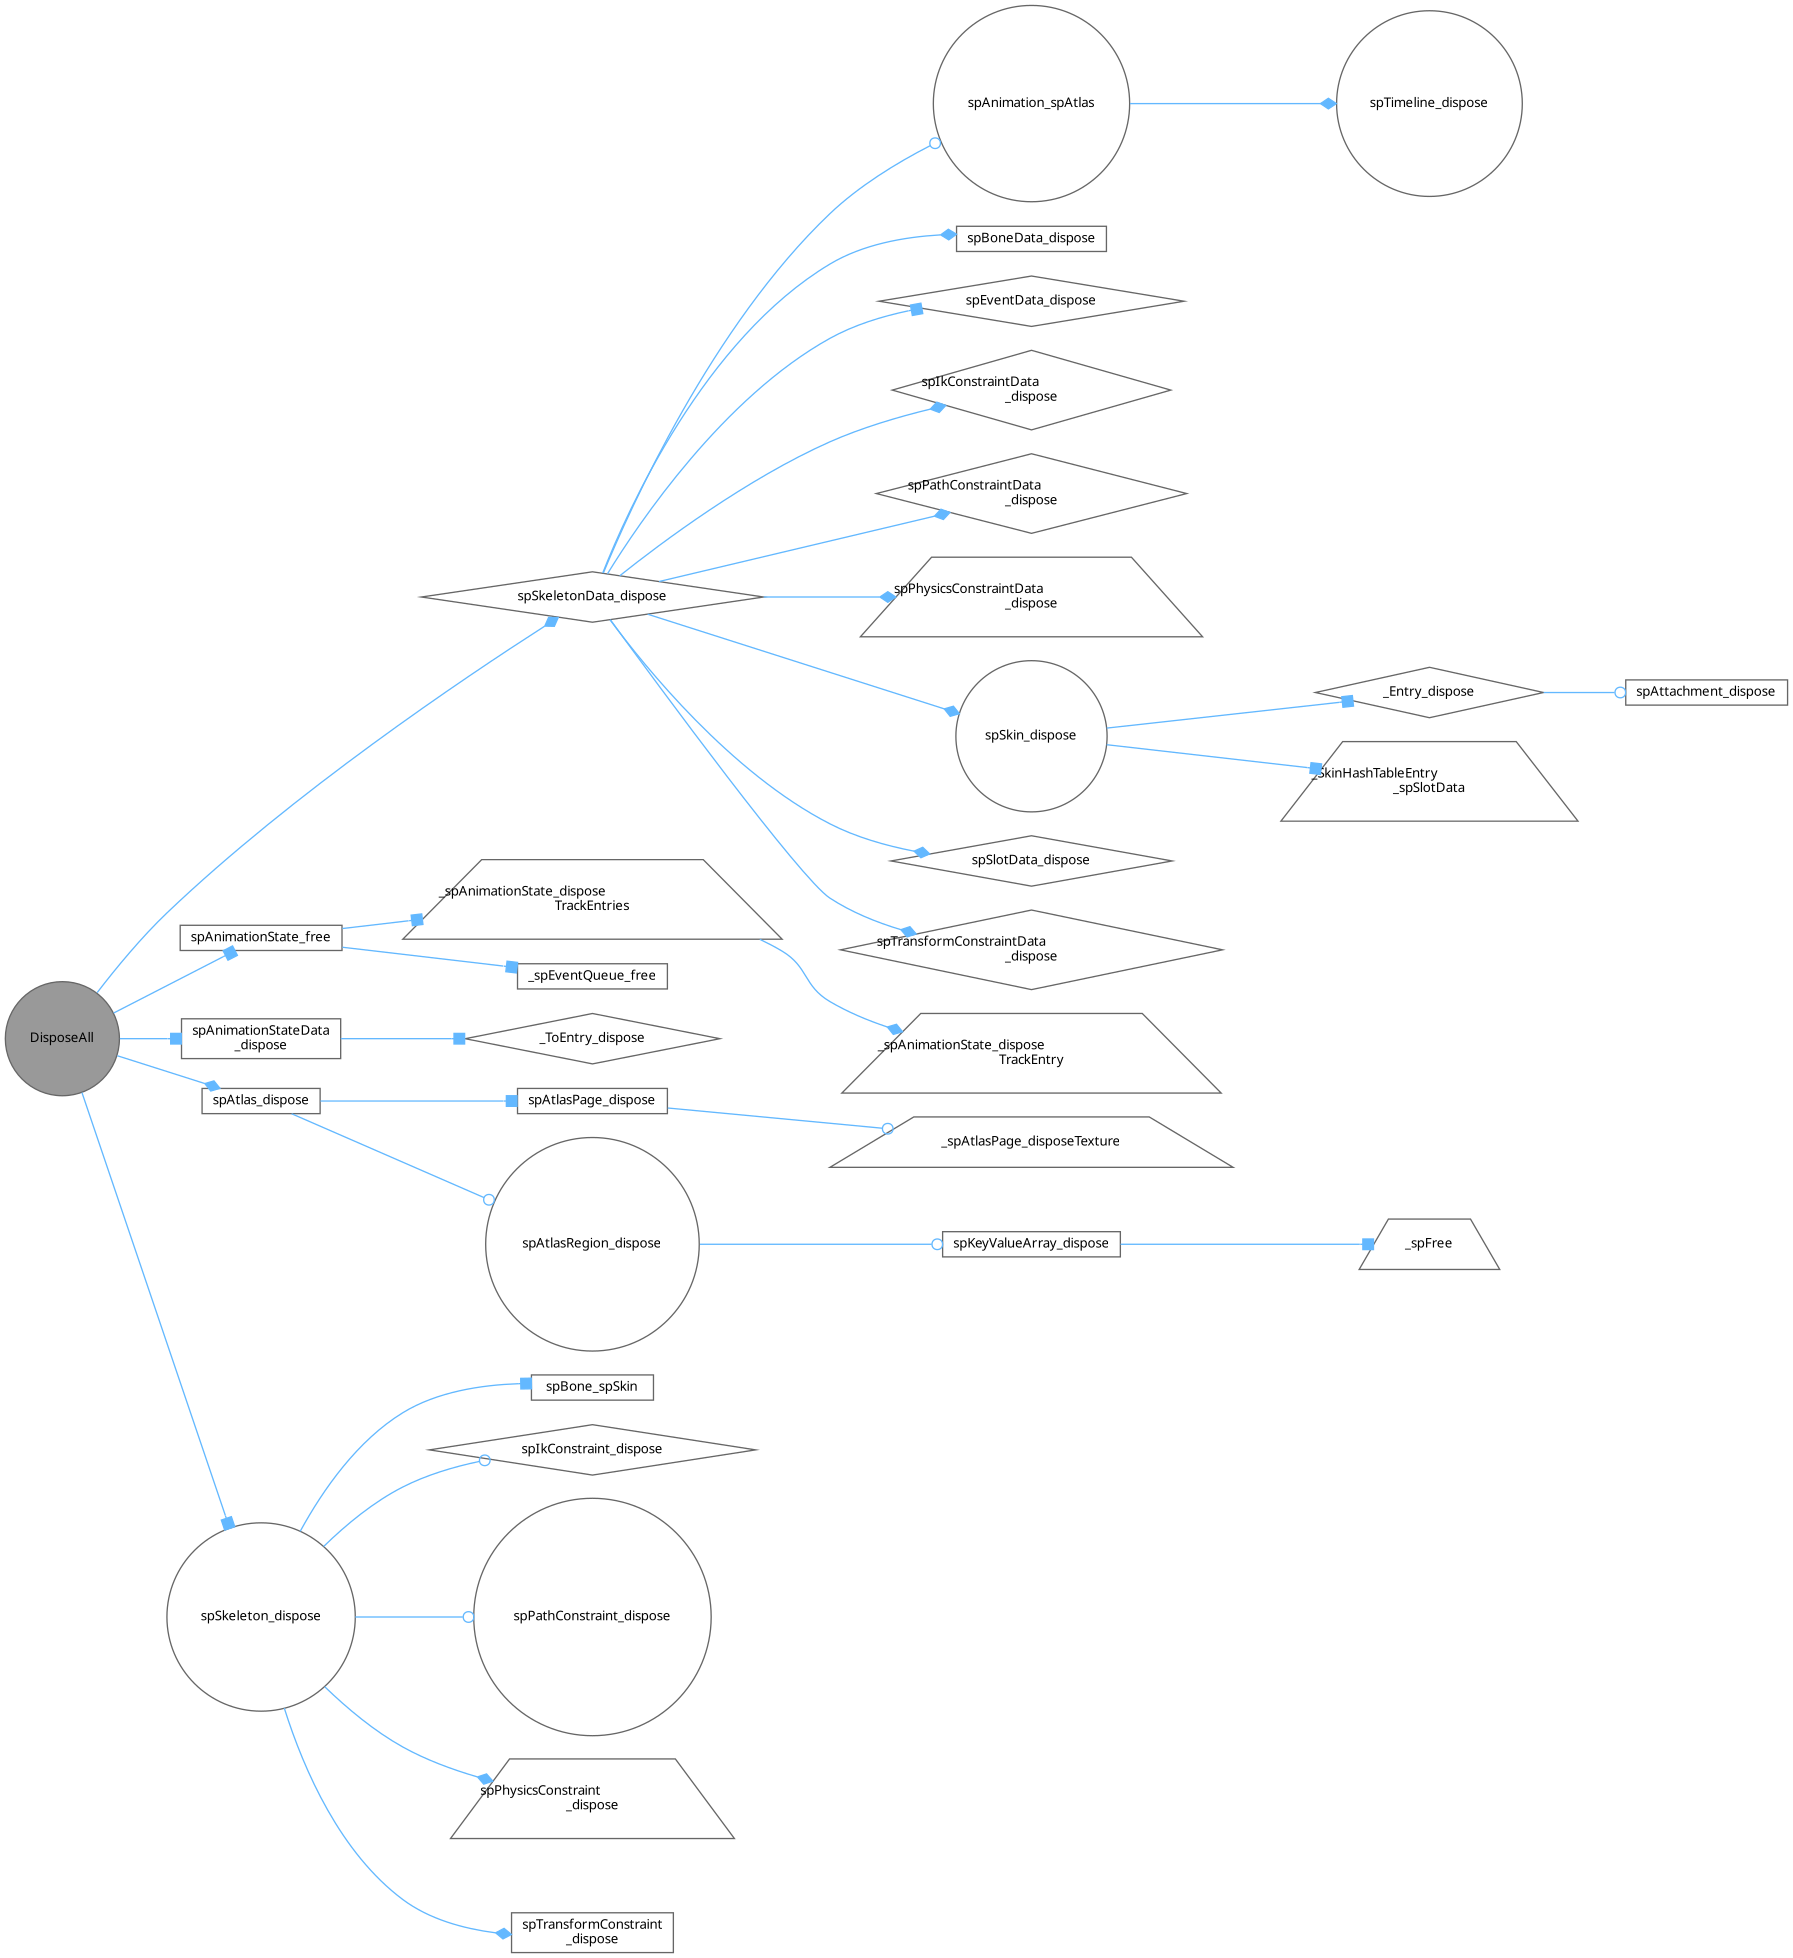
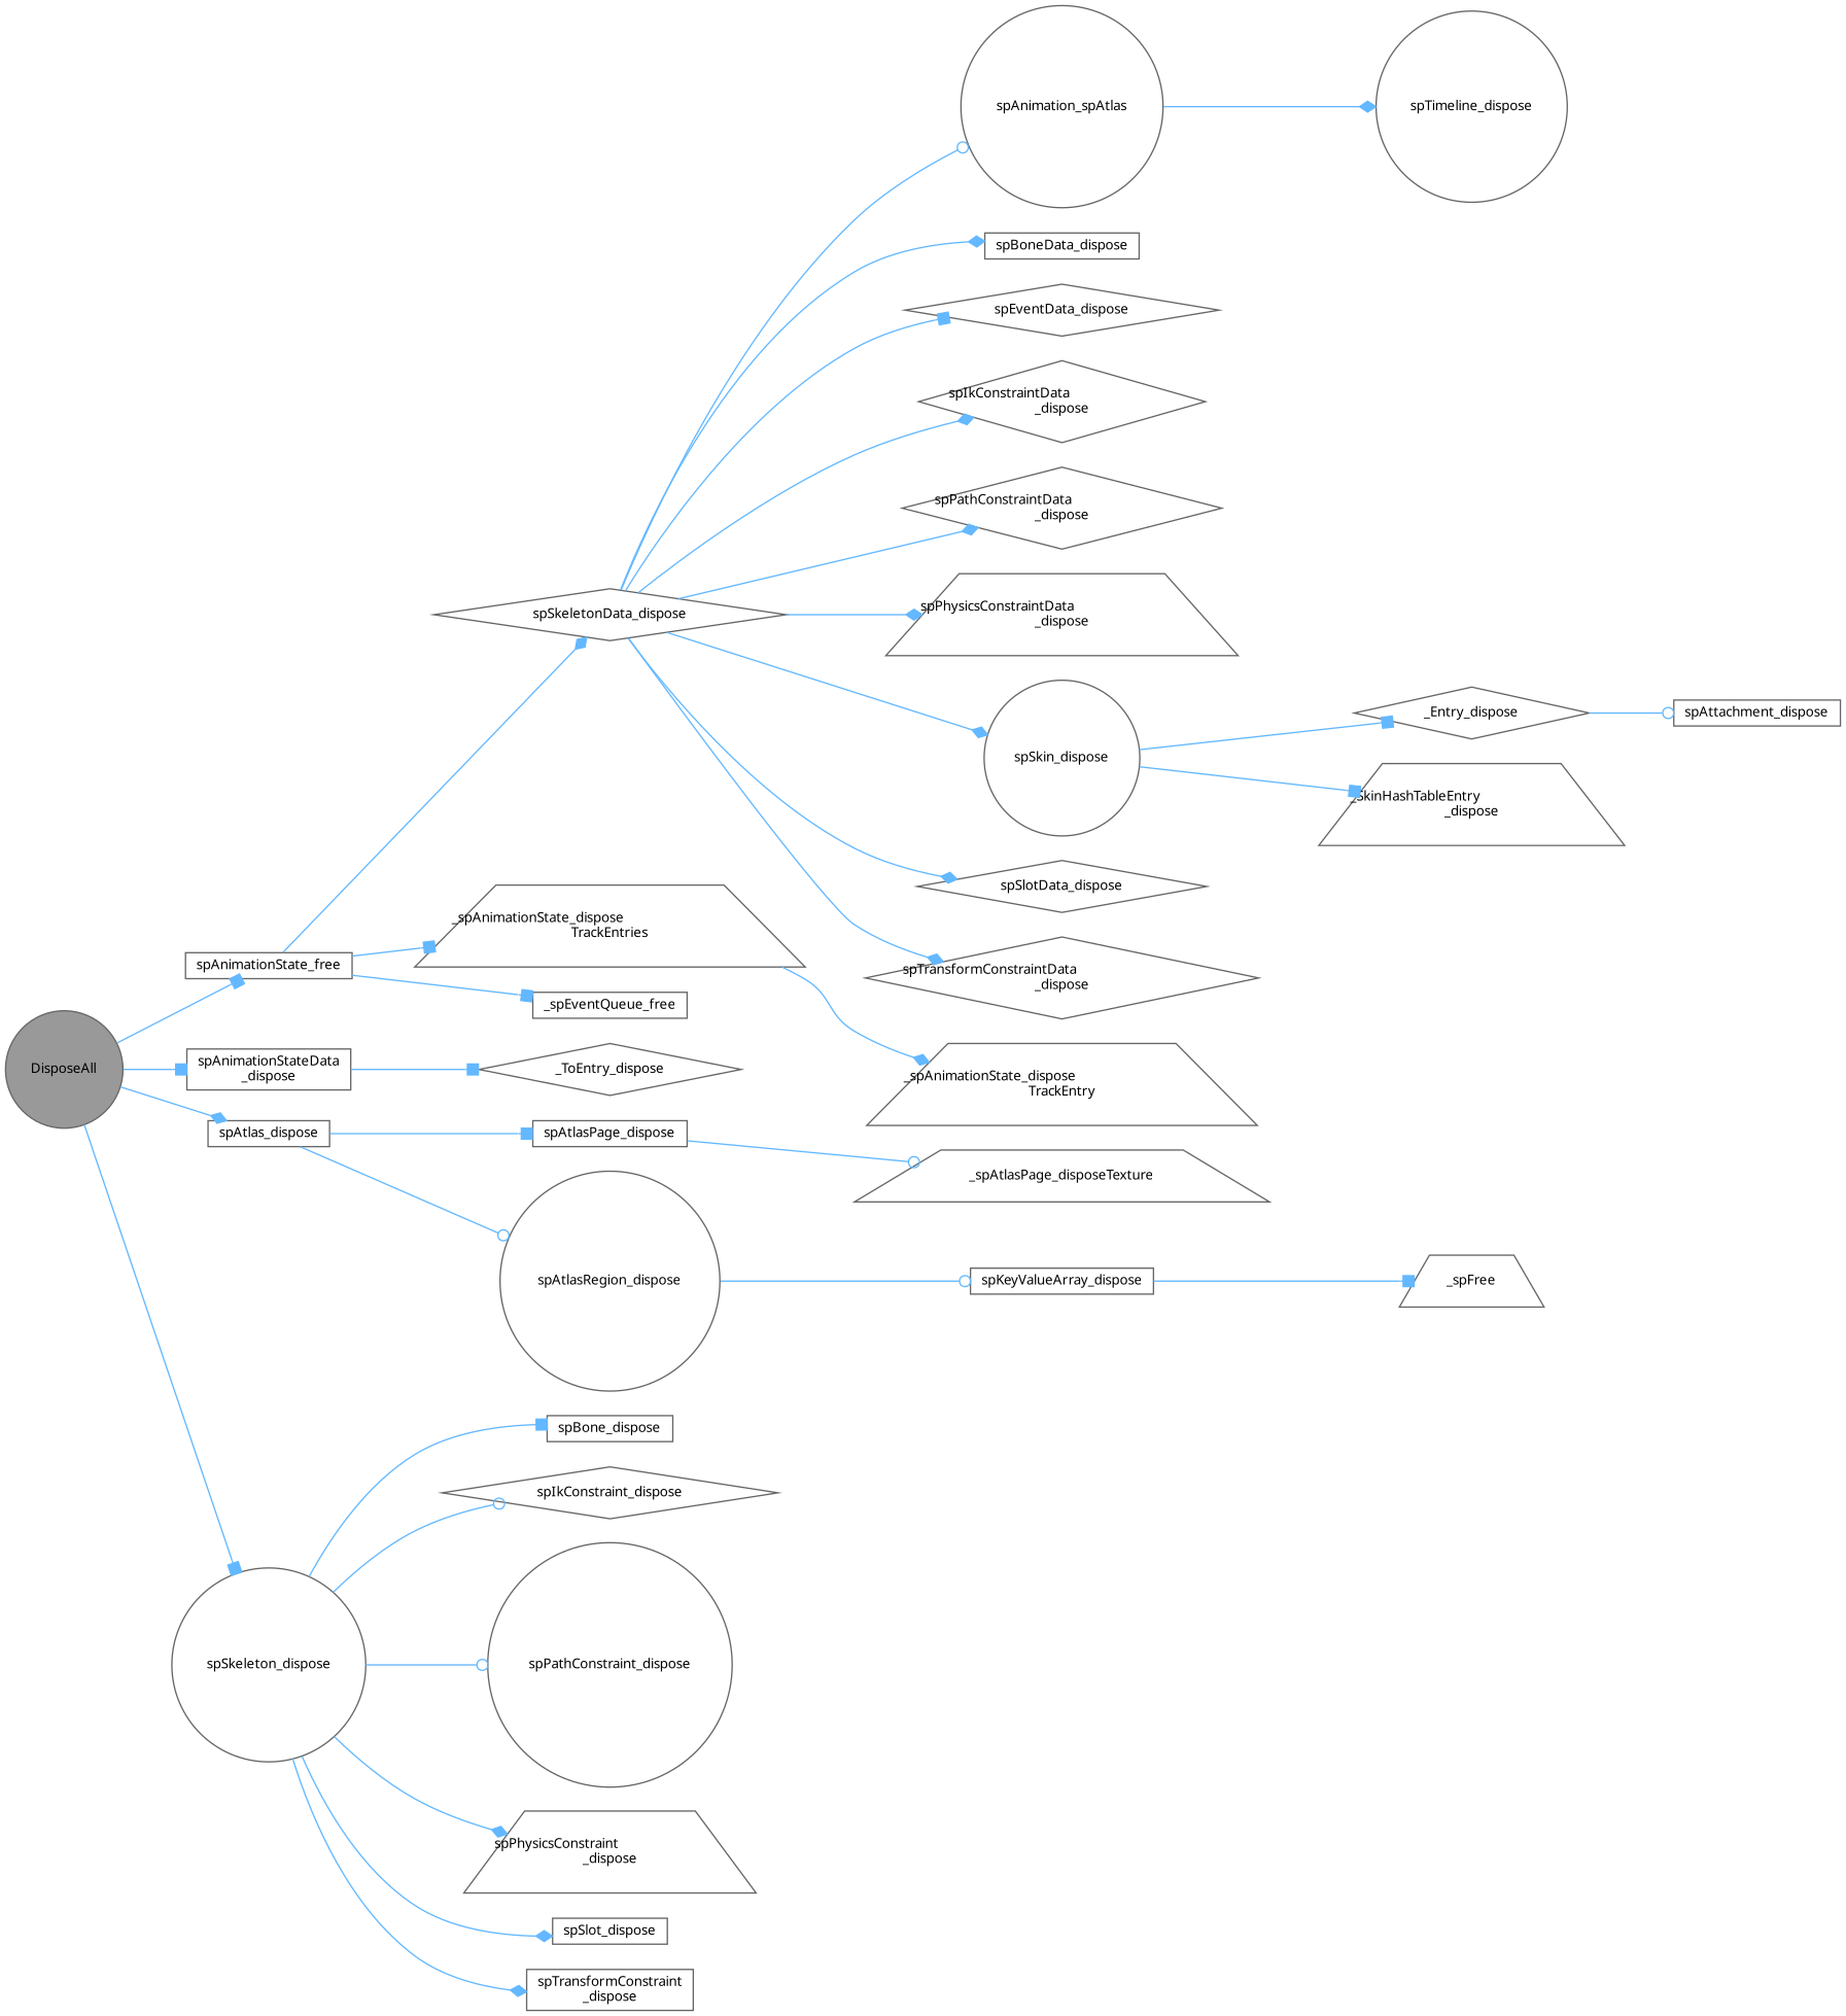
  digraph {
    fontname="Noto Sans"
    rankdir=LR
    node [color=grey40 fillcolor=white fontname="Noto Sans" fontsize=10 shape=box style=filled]
    edge [arrowhead=diamond color=steelblue1 fontname="Noto Sans" fontsize=10 labelfontname=Helvetica labelfontsize=10 style=solid]
    n1 [color=gray40 fillcolor=grey60 fontcolor=black height=0.2 label=DisposeAll shape=circle width=0.4]
    n2 [height=0.2 label=spAnimationState_free width=0.4]
    n3 [height=0.2 label="spAnimationStateData\l_dispose" width=0.4]
    n4 [height=0.2 label=spAtlas_dispose width=0.4]
    n5 [height=0.2 label=spSkeleton_dispose shape=circle width=0.4]
    n6 [height=0.2 label=spSkeletonData_dispose shape=diamond width=0.4]
    n7 [height=0.2 label="_spAnimationState_dispose\lTrackEntries" shape=trapezium width=0.4]
    n8 [height=0.2 label=_spEventQueue_free width=0.4]
    n9 [height=0.2 label=_ToEntry_dispose shape=diamond width=0.4]
    n10 [height=0.2 label=spAtlasPage_dispose width=0.4]
    n11 [height=0.2 label=spAtlasRegion_dispose shape=circle width=0.4]
-   n12 [height=0.2 label=spBone_spSkin width=0.4]
+   n12 [height=0.2 label=spBone_dispose width=0.4]
    n13 [height=0.2 label=spIkConstraint_dispose shape=diamond width=0.4]
    n14 [height=0.2 label=spPathConstraint_dispose shape=circle width=0.4]
    n15 [height=0.2 label="spPhysicsConstraint\l_dispose" shape=trapezium width=0.4]
+   n16 [height=0.2 label=spSlot_dispose width=0.4]
    n17 [height=0.2 label="spTransformConstraint\l_dispose" width=0.4]
    n18 [height=0.2 label=spAnimation_spAtlas shape=circle width=0.4]
    n19 [height=0.2 label=spBoneData_dispose width=0.4]
    n20 [height=0.2 label=spEventData_dispose shape=diamond width=0.4]
    n21 [height=0.2 label="spIkConstraintData\l_dispose" shape=diamond width=0.4]
    n22 [height=0.2 label="spPathConstraintData\l_dispose" shape=diamond width=0.4]
    n23 [height=0.2 label="spPhysicsConstraintData\l_dispose" shape=trapezium width=0.4]
    n24 [height=0.2 label=spSkin_dispose shape=circle width=0.4]
    n25 [height=0.2 label=spSlotData_dispose shape=diamond width=0.4]
    n26 [height=0.2 label="spTransformConstraintData\l_dispose" shape=diamond width=0.4]
    n27 [height=0.2 label="_spAnimationState_dispose\lTrackEntry" shape=trapezium width=0.4]
    n28 [height=0.2 label=_spAtlasPage_disposeTexture shape=trapezium width=0.4]
    n29 [height=0.2 label=spKeyValueArray_dispose width=0.4]
    n30 [height=0.2 label=_spFree shape=trapezium width=0.4]
    n31 [height=0.2 label=spTimeline_dispose shape=circle width=0.4]
    n32 [height=0.2 label=_Entry_dispose shape=diamond width=0.4]
-   n33 [height=0.2 label="_SkinHashTableEntry\l_spSlotData" shape=trapezium width=0.4]
+   n33 [height=0.2 label="_SkinHashTableEntry\l_dispose" shape=trapezium width=0.4]
    n34 [height=0.2 label=spAttachment_dispose width=0.4]
    n1 -> n2 [arrowhead=box]
    n1 -> n3 [arrowhead=box]
    n1 -> n4
    n1 -> n5 [arrowhead=box]
-   n1 -> n6
+   n2 -> n6
    n2 -> n7 [arrowhead=box]
    n2 -> n8 [arrowhead=box]
    n3 -> n9 [arrowhead=box]
    n4 -> n10 [arrowhead=box]
    n4 -> n11 [arrowhead=odot]
    n5 -> n12 [arrowhead=box]
    n5 -> n13 [arrowhead=odot]
    n5 -> n14 [arrowhead=odot]
    n5 -> n15
+   n5 -> n16
    n5 -> n17
    n6 -> n18 [arrowhead=odot]
    n6 -> n19
    n6 -> n20 [arrowhead=box]
    n6 -> n21
    n6 -> n22
    n6 -> n23
    n6 -> n24
    n6 -> n25
    n6 -> n26
    n7 -> n27
    n10 -> n28 [arrowhead=odot]
    n11 -> n29 [arrowhead=odot]
    n18 -> n31
    n24 -> n32 [arrowhead=box]
    n24 -> n33 [arrowhead=box]
    n29 -> n30 [arrowhead=box]
    n32 -> n34 [arrowhead=odot]
  }
